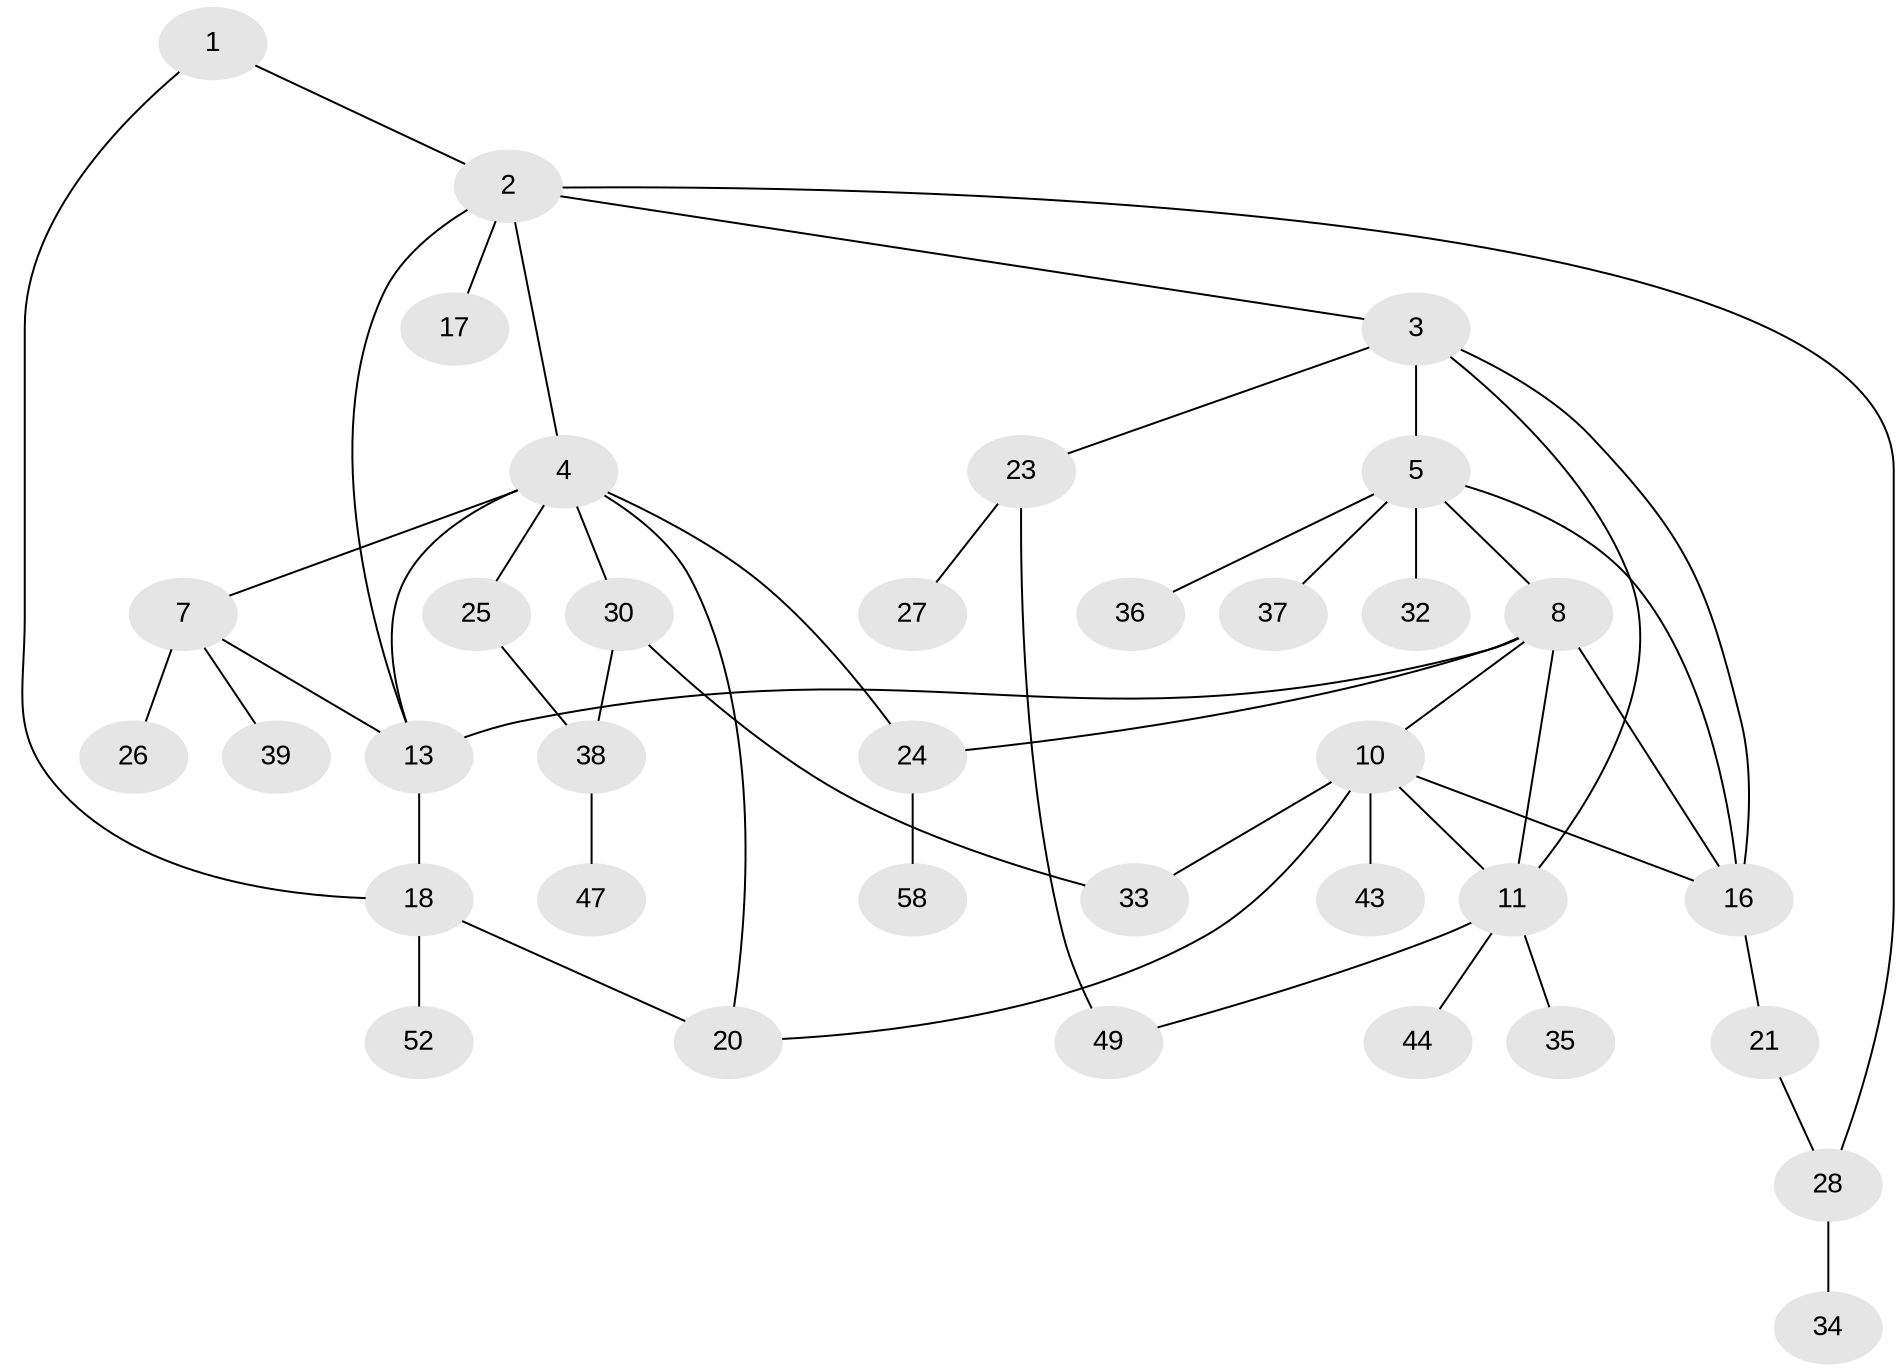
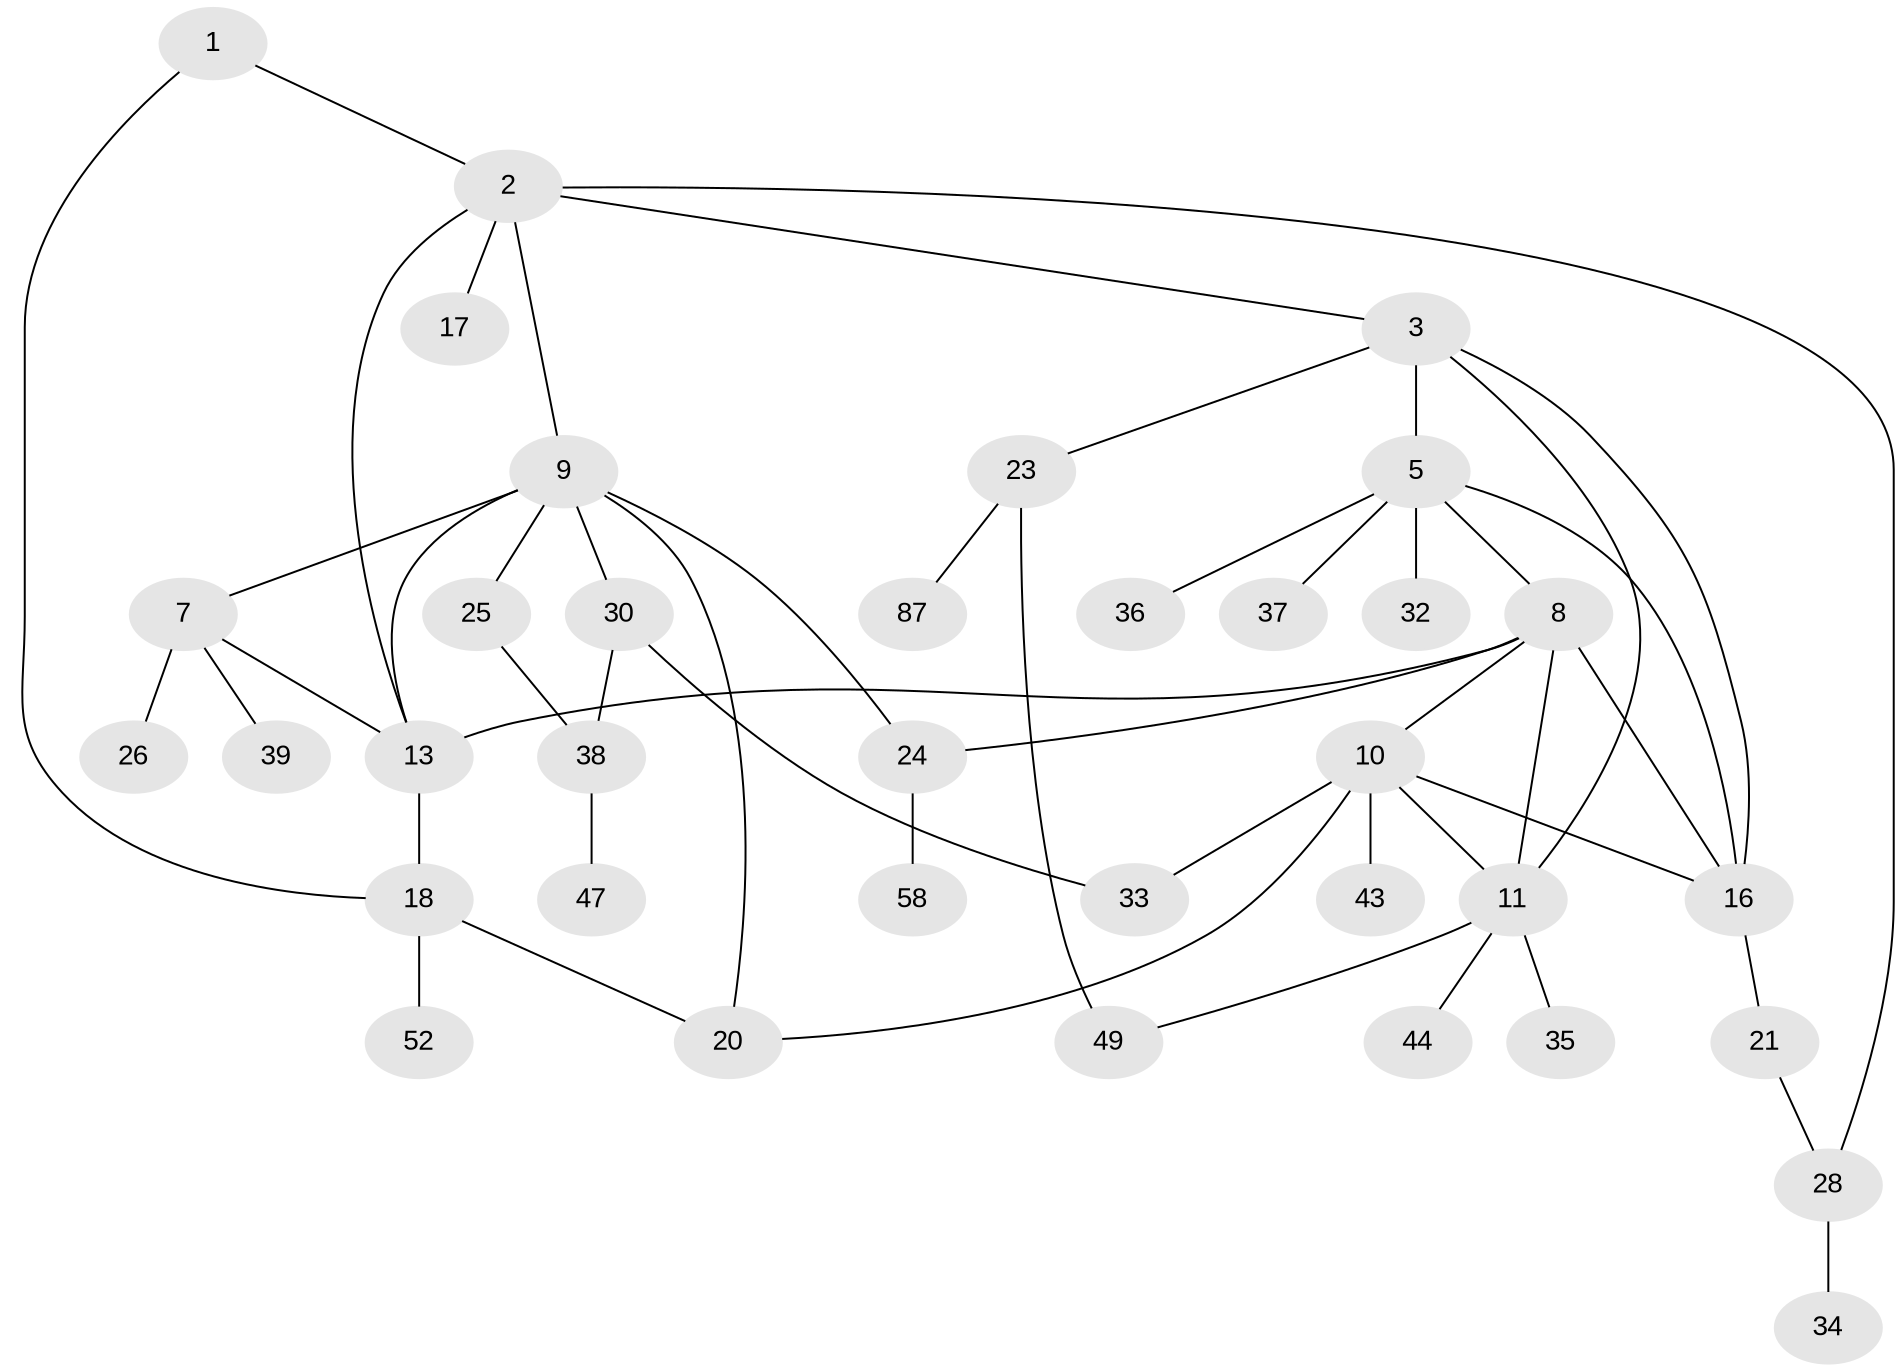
  graph {
    fontname="Liberation Sans"
    node [color=gray90 fontname="Liberation Sans" style=filled]
    edge [fontname="Liberation Sans"]
    2 [super="+31"]
    3 [super="+50"]
-   4 [super="+6"]
+   4 [super="+6" label=9]
    13 [super="+22"]
    17
    28 [super="+55"]
    1
    18 [super="+42"]
    20 [super="+46"]
    52
    5 [super="+12"]
    11 [super="+19"]
    16 [super="+57"]
    23 [super="+54"]
    7 [super="+9"]
    24 [super="+29"]
    25
    30
    34
    8 [super="+45"]
    32
    36
    37
    35
    44 [super="+56"]
    49
    21
-   27
+   27 [label=87]
    26
    39
    58
    38 [super="+51"]
    33 [super="+41"]
    10 [super="+53"]
    43
    47 [super="+48"]
    2 -- 3
    2 -- 4
    2 -- 13
    2 -- 17
    2 -- 28
    3 -- 5
    3 -- 11
    3 -- 16
    3 -- 23
    4 -- 13
    4 -- 20
    4 -- 7
    4 -- 24
    4 -- 25
    4 -- 30
    13 -- 18
    28 -- 34
    1 -- 2
    1 -- 18
    18 -- 20
    18 -- 52
    5 -- 16
    5 -- 8
    5 -- 32
    5 -- 36
    5 -- 37
    11 -- 35
    11 -- 44
    11 -- 49
    16 -- 21
    23 -- 49
    23 -- 27
    7 -- 13
    7 -- 26
    7 -- 39
    24 -- 58
    25 -- 38
    30 -- 38
    30 -- 33
    8 -- 13
    8 -- 11
    8 -- 16
    8 -- 24
    8 -- 10
    21 -- 28
    38 -- 47 [weight=2]
    10 -- 20
    10 -- 11
    10 -- 16
    10 -- 33
    10 -- 43 [weight=2]
  }
